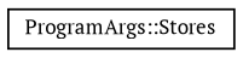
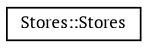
  digraph {
    rankdir=TB
    fontname="PT Serif"
-   n1 [color=black fillcolor=white fontname="PT Serif" fontsize=10 height=0.2 label="ProgramArgs::Stores" shape=record style=filled width=0.4]
+   n1 [color=black fillcolor=white fontname="PT Serif" fontsize=10 height=0.2 label="Stores::Stores" shape=record style=filled width=0.4]
  }
